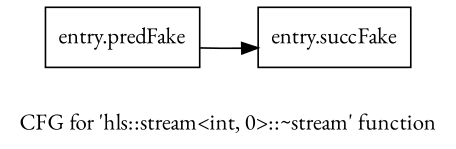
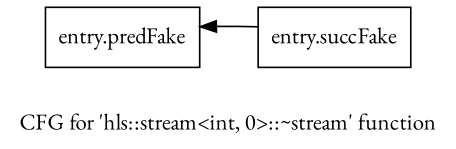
  digraph {
    label="CFG for 'hls::stream\<int, 0\>::~stream' function"
    rankdir=LR
    fontname="EB Garamond"
    node [shape=record fontname="EB Garamond"]
    n1 [label="{entry.predFake}"]
    n2 [filename="/proj/xbuilds/2019.2_0801_1/installs/lin64/Scout/HEAD/include/hls_stream.h" label="{entry.succFake}" linenumber=129]
-   n1 -> n2 [filename="/proj/xbuilds/2019.2_0801_1/installs/lin64/Scout/HEAD/include/hls_stream.h" fontname="EB Garamond"]
+   n2 -> n1 [filename="/proj/xbuilds/2019.2_0801_1/installs/lin64/Scout/HEAD/include/hls_stream.h" fontname="EB Garamond"]
  }
